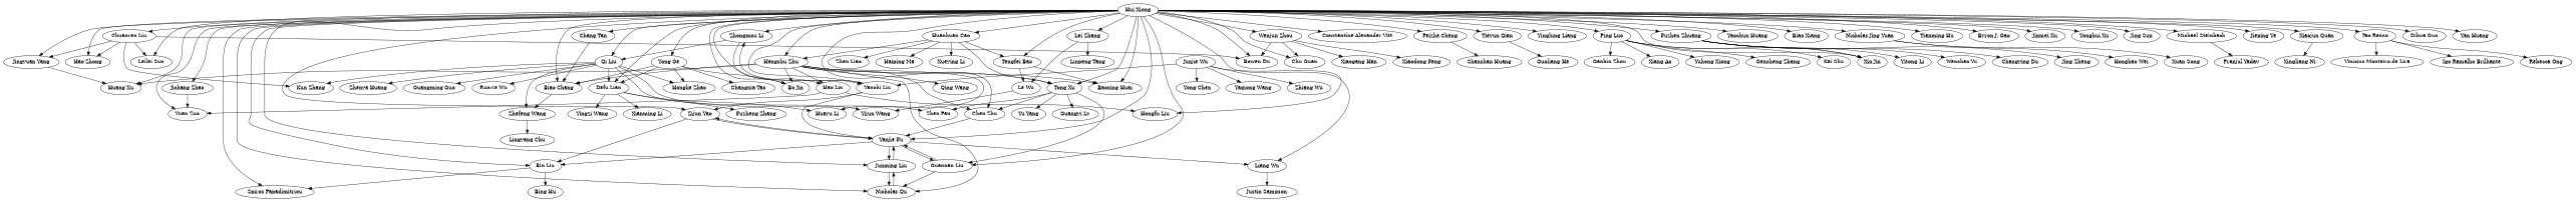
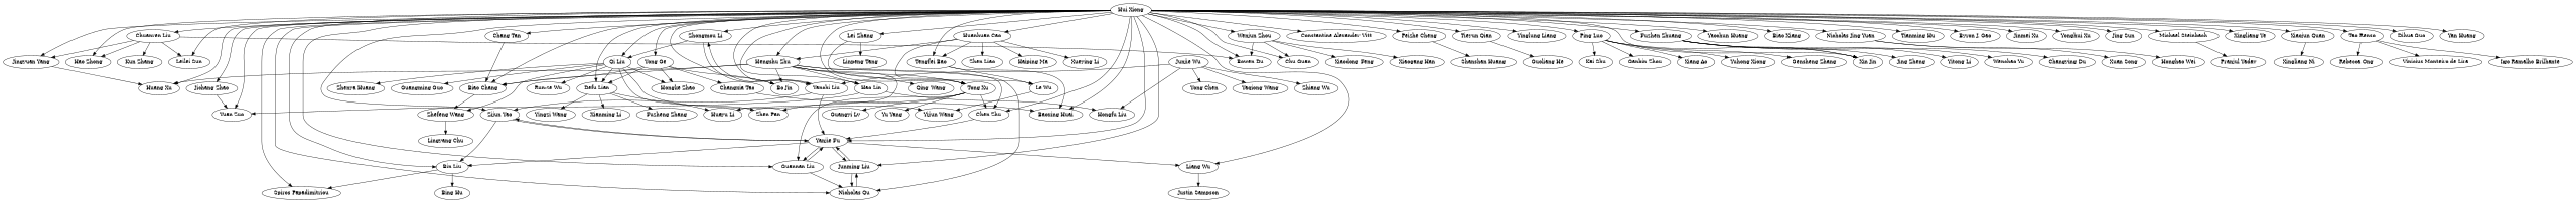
  strict digraph {
    "Hui Xiong"
    "Hao Zhong"
    "Constantine Alexander Vitt"
    "Peizhe Cheng"
    "Zijun Yao"
    "Qi Liu"
    "Hao Lin"
    "Junming Liu"
    "Leilei Sun"
    "Tieyun Qian"
    "Zhongmou Li"
    "Biao Chang"
    "Guannan Liu"
    "Tengfei Bao"
    n15 [label="Nicholas Qu"]
    "Jingyuan Yang"
    "Wenjun Zhou"
    "Yinglung Liang"
    "Chen Zhu"
    "Spiros Papadimitriou"
    "Chu Guan"
    "Xin Jin"
    "Bin Liu"
    "Ping Luo"
    "Baoxing Huai"
    "Yaochun Huang"
    "Biao Xiang"
    "Yanjie Fu"
    "Liang Wu"
    "Yuan Zuo"
    "Jichang Zhao"
    "Chang Tan"
    "Yong Ge"
    "Tong Xu"
    "Nicholas Jing Yuan"
    "Tianming Hu"
    "Byron J. Gao"
    "Jinmei Xu"
    "Bo Jin"
    "Huang Xu"
    "Yonghui Xu"
    "Defu Lian"
    "Jing Sun"
    "Yanchi Liu"
    "Huanhuan Cao"
    "Michael Steinbach"
    "Lei Zhang"
    "Hengshu Zhu"
-   "Jieping Ye"
+   "Jieping Ye" [label="Xingliang Ye"]
    "Bowen Du"
    "Chuanren Liu"
    "Xiaojun Quan"
    "Fuzhen Zhuang"
    n54 [label="Tao Renso"]
    "Dihua Guo"
    "Yan Huang"
    "Shanshan Huang"
    "Yijun Wang"
    "Kun Zhang"
    "Run-ze Wu"
    "Zhefeng Wang"
    "Hongke Zhao"
    "Zhen Pan"
    "Zhenya Huang"
    "Guangming Guo"
    "Hongfu Liu"
    "Guoliang He"
    "Le Wu"
    "Xiaogang Han"
    "Xiaodong Feng"
    "Bing Hu"
    "Yuhong Xiong"
    "Gensheng Zhang"
    "Kai Shu"
    "Ganbin Zhou"
    "Xiang Ao"
    "Justin Sampson"
    "Changxia Tao"
    "Yu Yang"
    "Guangyi Lv"
    "Honghao Wei"
    "Xuan Song"
    "Xianming Li"
    "Huayu Li"
    "Fuzheng Zhang"
    "Yingzi Wang"
    "Haiping Ma"
    "Xueying Li"
    "Zhen Liao"
    "Pranjul Yadav"
    "Linpeng Tang"
    "Qing Wang"
    "Xingliang Ni"
    "Changying Du"
    "Jing Zheng"
    "Yitong Li"
    "Wenchao Yu"
    "Rebecca Ong"
    "Vinicius Monteiro de Lira"
    "Igo Ramalho Brilhante"
    "Junjie Wu"
    "Yong Chen"
    "Yaqiong Wang"
    "Zhiang Wu"
    "Lingyang Chu"
    "Hui Xiong" -> "Hao Zhong"
    "Hui Xiong" -> "Constantine Alexander Vitt"
    "Hui Xiong" -> "Peizhe Cheng"
    "Hui Xiong" -> "Zijun Yao"
    "Hui Xiong" -> "Qi Liu"
    "Hui Xiong" -> "Hao Lin"
    "Hui Xiong" -> "Junming Liu"
    "Hui Xiong" -> "Leilei Sun"
    "Hui Xiong" -> "Tieyun Qian"
    "Hui Xiong" -> "Zhongmou Li"
    "Hui Xiong" -> "Biao Chang"
    "Hui Xiong" -> "Guannan Liu"
    "Hui Xiong" -> "Tengfei Bao"
    "Hui Xiong" -> n15
    "Hui Xiong" -> "Jingyuan Yang"
    "Hui Xiong" -> "Wenjun Zhou"
    "Hui Xiong" -> "Yinglung Liang"
    "Hui Xiong" -> "Chen Zhu"
    "Hui Xiong" -> "Spiros Papadimitriou"
    "Hui Xiong" -> "Chu Guan"
    "Hui Xiong" -> "Xin Jin"
    "Hui Xiong" -> "Bin Liu"
    "Hui Xiong" -> "Ping Luo"
    "Hui Xiong" -> "Baoxing Huai"
    "Hui Xiong" -> "Yaochun Huang"
    "Hui Xiong" -> "Biao Xiang"
    "Hui Xiong" -> "Yanjie Fu"
    "Hui Xiong" -> "Liang Wu"
    "Hui Xiong" -> "Yuan Zuo"
    "Hui Xiong" -> "Jichang Zhao"
    "Hui Xiong" -> "Chang Tan"
    "Hui Xiong" -> "Yong Ge"
    "Hui Xiong" -> "Tong Xu"
    "Hui Xiong" -> "Nicholas Jing Yuan"
    "Hui Xiong" -> "Tianming Hu"
    "Hui Xiong" -> "Byron J. Gao"
    "Hui Xiong" -> "Jinmei Xu"
    "Hui Xiong" -> "Bo Jin"
    "Hui Xiong" -> "Huang Xu"
    "Hui Xiong" -> "Yonghui Xu"
    "Hui Xiong" -> "Defu Lian"
    "Hui Xiong" -> "Jing Sun"
    "Hui Xiong" -> "Yanchi Liu"
    "Hui Xiong" -> "Huanhuan Cao"
    "Hui Xiong" -> "Michael Steinbach"
    "Hui Xiong" -> "Lei Zhang"
    "Hui Xiong" -> "Hengshu Zhu"
    "Hui Xiong" -> "Jieping Ye"
    "Hui Xiong" -> "Bowen Du"
    "Hui Xiong" -> "Chuanren Liu"
    "Hui Xiong" -> "Xiaojun Quan"
    "Hui Xiong" -> "Fuzhen Zhuang"
    "Hui Xiong" -> n54
    "Hui Xiong" -> "Dihua Guo"
    "Hui Xiong" -> "Yan Huang"
    "Peizhe Cheng" -> "Shanshan Huang"
    "Zijun Yao" -> "Bin Liu"
    "Zijun Yao" -> "Yanjie Fu"
    "Qi Liu" -> "Defu Lian"
    "Qi Liu" -> "Yijun Wang"
-   "Qi Liu" -> "Kun Zhang"
    "Qi Liu" -> "Run-ze Wu"
    "Qi Liu" -> "Zhefeng Wang"
    "Qi Liu" -> "Hongke Zhao"
    "Qi Liu" -> "Zhen Pan"
    "Qi Liu" -> "Zhenya Huang"
    "Qi Liu" -> "Guangming Guo"
    "Hao Lin" -> "Yuan Zuo"
    "Hao Lin" -> "Hongfu Liu"
    "Junming Liu" -> n15
    "Junming Liu" -> "Yanjie Fu"
    "Tieyun Qian" -> "Guoliang He"
    "Zhongmou Li" -> "Qi Liu"
    "Zhongmou Li" -> "Yanchi Liu"
    "Biao Chang" -> "Zhefeng Wang"
    "Guannan Liu" -> n15
    "Guannan Liu" -> "Yanjie Fu"
    "Tengfei Bao" -> "Baoxing Huai"
    "Tengfei Bao" -> "Le Wu"
    n15 -> "Junming Liu"
    "Jingyuan Yang" -> "Huang Xu"
    "Wenjun Zhou" -> "Chu Guan"
    "Wenjun Zhou" -> "Bowen Du"
    "Wenjun Zhou" -> "Xiaogang Han"
    "Wenjun Zhou" -> "Xiaodong Feng"
    "Chen Zhu" -> "Yanjie Fu"
    "Bin Liu" -> "Spiros Papadimitriou"
    "Bin Liu" -> "Bing Hu"
    "Ping Luo" -> "Xin Jin"
    "Ping Luo" -> "Yuhong Xiong"
    "Ping Luo" -> "Gensheng Zhang"
    "Ping Luo" -> "Kai Shu"
    "Ping Luo" -> "Ganbin Zhou"
    "Ping Luo" -> "Xiang Ao"
    "Yanjie Fu" -> "Zijun Yao"
    "Yanjie Fu" -> "Junming Liu"
    "Yanjie Fu" -> "Guannan Liu"
    "Yanjie Fu" -> "Bin Liu"
    "Yanjie Fu" -> "Liang Wu"
    "Liang Wu" -> "Justin Sampson"
    "Jichang Zhao" -> "Yuan Zuo"
    "Chang Tan" -> "Biao Chang"
    "Yong Ge" -> "Biao Chang"
    "Yong Ge" -> "Bo Jin"
    "Yong Ge" -> "Defu Lian"
    "Yong Ge" -> "Hongke Zhao"
    "Yong Ge" -> "Changxia Tao"
    "Tong Xu" -> "Guannan Liu"
    "Tong Xu" -> "Chen Zhu"
    "Tong Xu" -> "Zhen Pan"
    "Tong Xu" -> "Yu Yang"
    "Tong Xu" -> "Guangyi Lv"
    "Nicholas Jing Yuan" -> "Honghao Wei"
    "Nicholas Jing Yuan" -> "Xuan Song"
    "Defu Lian" -> "Xianming Li"
    "Defu Lian" -> "Huayu Li"
    "Defu Lian" -> "Fuzheng Zhang"
    "Defu Lian" -> "Yingzi Wang"
    "Yanchi Liu" -> "Zijun Yao"
    "Yanchi Liu" -> "Zhongmou Li"
    "Yanchi Liu" -> "Yanjie Fu"
    "Huanhuan Cao" -> "Tengfei Bao"
    "Huanhuan Cao" -> "Tong Xu"
    "Huanhuan Cao" -> "Hengshu Zhu"
    "Huanhuan Cao" -> "Haiping Ma"
    "Huanhuan Cao" -> "Xueying Li"
    "Huanhuan Cao" -> "Zhen Liao"
    "Michael Steinbach" -> "Pranjul Yadav"
    "Lei Zhang" -> "Le Wu"
    "Lei Zhang" -> "Linpeng Tang"
    "Hengshu Zhu" -> "Hao Lin"
    "Hengshu Zhu" -> "Biao Chang"
    "Hengshu Zhu" -> n15
    "Hengshu Zhu" -> "Chen Zhu"
-   "Hengshu Zhu" -> "Baoxing Huai"
+   "Changxia Tao" -> "Baoxing Huai"
    "Hengshu Zhu" -> "Tong Xu"
    "Hengshu Zhu" -> "Bo Jin"
    "Hengshu Zhu" -> "Huang Xu"
    "Hengshu Zhu" -> "Huayu Li"
    "Hengshu Zhu" -> "Qing Wang"
    "Chuanren Liu" -> "Hao Zhong"
    "Chuanren Liu" -> "Leilei Sun"
    "Chuanren Liu" -> "Jingyuan Yang"
    "Chuanren Liu" -> "Bowen Du"
    "Chuanren Liu" -> "Kun Zhang"
    "Xiaojun Quan" -> "Xingliang Ni"
    "Fuzhen Zhuang" -> "Xin Jin"
    "Fuzhen Zhuang" -> "Changying Du"
    "Fuzhen Zhuang" -> "Jing Zheng"
    "Fuzhen Zhuang" -> "Yitong Li"
    "Fuzhen Zhuang" -> "Wenchao Yu"
    n54 -> "Rebecca Ong"
    n54 -> "Vinicius Monteiro de Lira"
    n54 -> "Igo Ramalho Brilhante"
    "Zhefeng Wang" -> "Lingyang Chu"
    "Le Wu" -> "Yijun Wang"
    "Junjie Wu" -> "Yanchi Liu"
    "Junjie Wu" -> "Hongfu Liu"
    "Junjie Wu" -> "Yong Chen"
    "Junjie Wu" -> "Yaqiong Wang"
    "Junjie Wu" -> "Zhiang Wu"
  }
